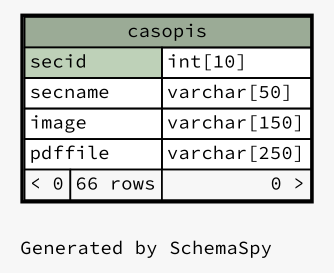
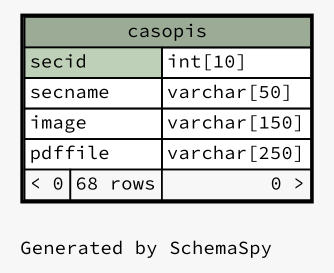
  digraph {
    bgcolor="#f7f7f7"
    fontname="Source Code Pro"
    fontsize=11
    label="\nGenerated by SchemaSpy"
    labeljust=l
    nodesep=0.18
    rankdir=RL
    ranksep=0.46
-   n1 [fontname="Source Code Pro" fontsize=11 label=<     <TABLE BORDER="2" CELLBORDER="1" CELLSPACING="0" BGCOLOR="#ffffff">       <TR><TD COLSPAN="3" BGCOLOR="#9bab96" ALIGN="CENTER">casopis</TD></TR>       <TR><TD PORT="secid" COLSPAN="2" BGCOLOR="#bed1b8" ALIGN="LEFT">secid</TD><TD PORT="secid.type" ALIGN="LEFT">int[10]</TD></TR>       <TR><TD PORT="secname" COLSPAN="2" ALIGN="LEFT">secname</TD><TD PORT="secname.type" ALIGN="LEFT">varchar[50]</TD></TR>       <TR><TD PORT="image" COLSPAN="2" ALIGN="LEFT">image</TD><TD PORT="image.type" ALIGN="LEFT">varchar[150]</TD></TR>       <TR><TD PORT="pdffile" COLSPAN="2" ALIGN="LEFT">pdffile</TD><TD PORT="pdffile.type" ALIGN="LEFT">varchar[250]</TD></TR>       <TR><TD ALIGN="LEFT" BGCOLOR="#f7f7f7">&lt; 0</TD><TD ALIGN="RIGHT" BGCOLOR="#f7f7f7">66 rows</TD><TD ALIGN="RIGHT" BGCOLOR="#f7f7f7">0 &gt;</TD></TR>     </TABLE>> shape=plaintext]
+   n1 [fontname="Source Code Pro" fontsize=11 label=<     <TABLE BORDER="2" CELLBORDER="1" CELLSPACING="0" BGCOLOR="#ffffff">       <TR><TD COLSPAN="3" BGCOLOR="#9bab96" ALIGN="CENTER">casopis</TD></TR>       <TR><TD PORT="secid" COLSPAN="2" BGCOLOR="#bed1b8" ALIGN="LEFT">secid</TD><TD PORT="secid.type" ALIGN="LEFT">int[10]</TD></TR>       <TR><TD PORT="secname" COLSPAN="2" ALIGN="LEFT">secname</TD><TD PORT="secname.type" ALIGN="LEFT">varchar[50]</TD></TR>       <TR><TD PORT="image" COLSPAN="2" ALIGN="LEFT">image</TD><TD PORT="image.type" ALIGN="LEFT">varchar[150]</TD></TR>       <TR><TD PORT="pdffile" COLSPAN="2" ALIGN="LEFT">pdffile</TD><TD PORT="pdffile.type" ALIGN="LEFT">varchar[250]</TD></TR>       <TR><TD ALIGN="LEFT" BGCOLOR="#f7f7f7">&lt; 0</TD><TD ALIGN="RIGHT" BGCOLOR="#f7f7f7">68 rows</TD><TD ALIGN="RIGHT" BGCOLOR="#f7f7f7">0 &gt;</TD></TR>     </TABLE>> shape=plaintext]
  }
